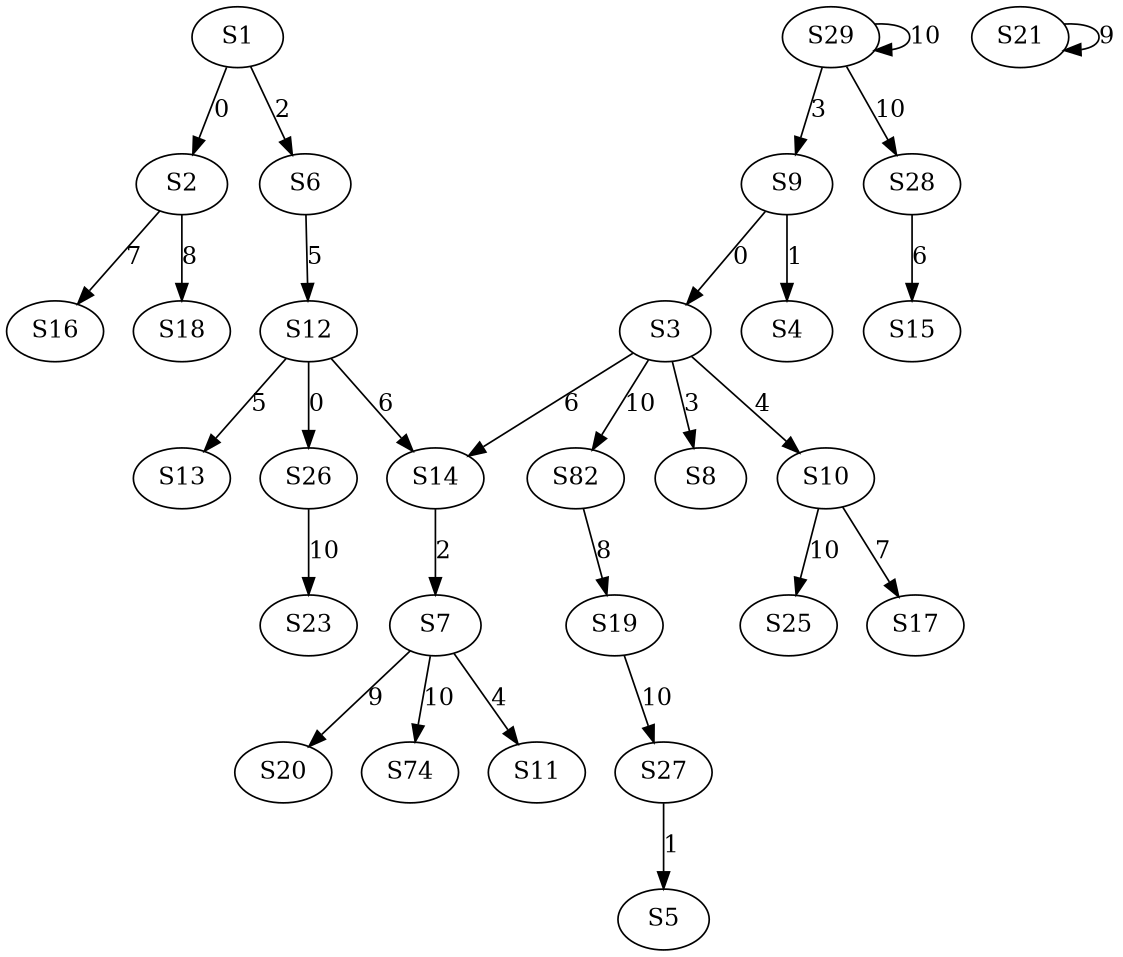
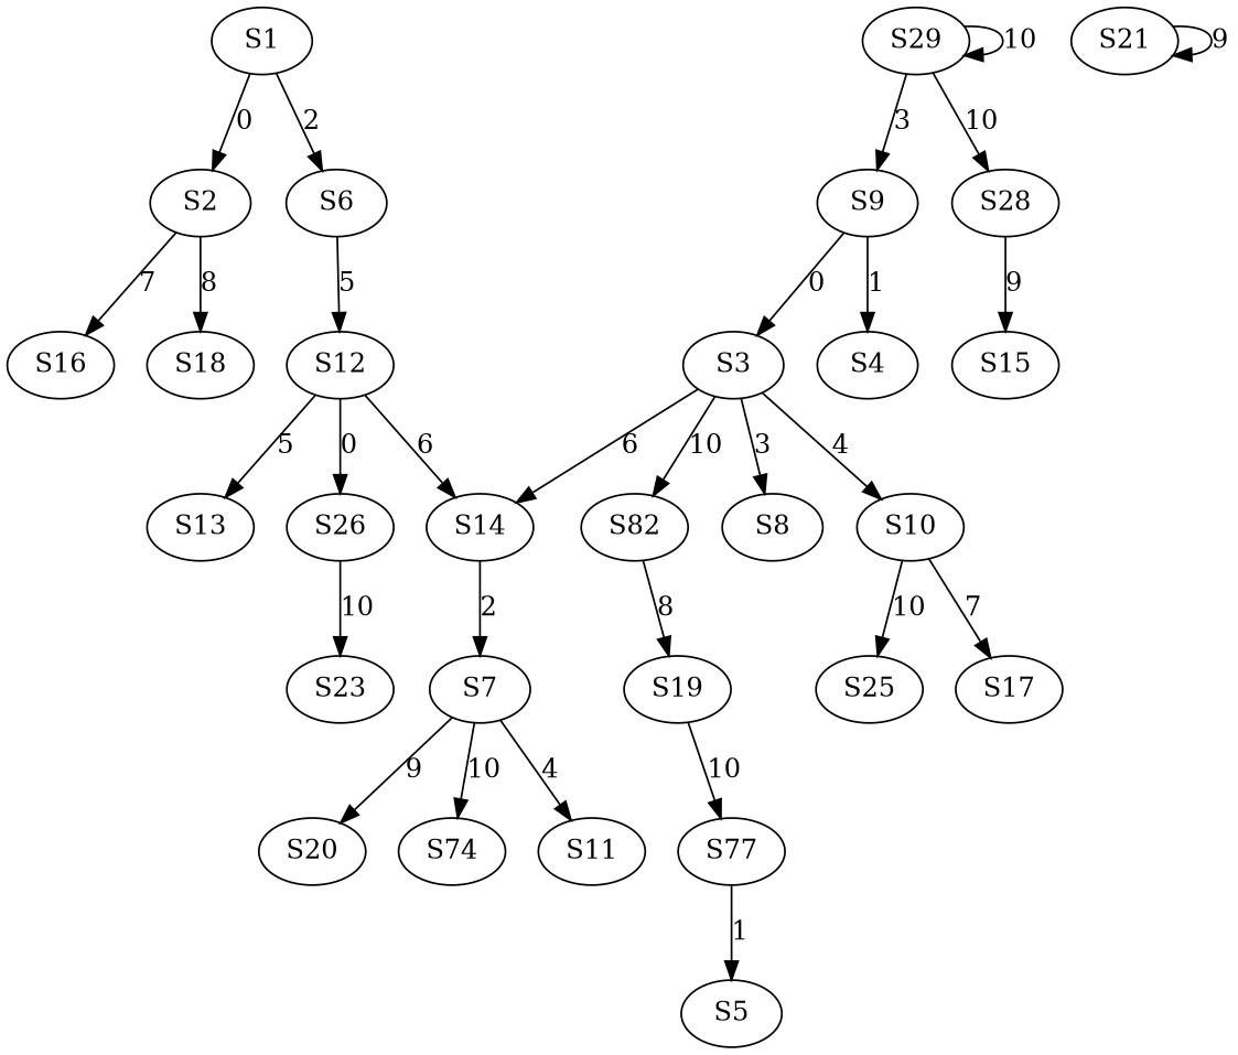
  strict digraph {
    S1
    S2
    S6
    S16
    S18
    S12
    S9
    S3
    S4
    S14
    S8
    S10
    n13 [label=S82]
    S7
    S17
    S25
    S19
-   S27
+   S27 [label=S77]
    S5
    S13
    S26
    S11
    S20
    n24 [label=S74]
    S29
    S28
    S15
    S23
    S21
    S1 -> S2 [label=0]
    S1 -> S6 [label=2]
    S2 -> S16 [label=7]
    S2 -> S18 [label=8]
    S6 -> S12 [label=5]
    S12 -> S14 [label=6]
    S12 -> S13 [label=5]
    S12 -> S26 [label=0]
    S9 -> S3 [label=0]
    S9 -> S4 [label=1]
    S3 -> S14 [label=6]
    S3 -> S8 [label=3]
    S3 -> S10 [label=4]
    S3 -> n13 [label=10]
    S14 -> S7 [label=2]
    S10 -> S17 [label=7]
    S10 -> S25 [label=10]
    n13 -> S19 [label=8]
    S7 -> S11 [label=4]
    S7 -> S20 [label=9]
    S7 -> n24 [label=10]
    S19 -> S27 [label=10]
    S27 -> S5 [label=1]
    S26 -> S23 [label=10]
    S29 -> S9 [label=3]
    S29 -> S29 [label=10]
    S29 -> S28 [label=10]
-   S28 -> S15 [label=6]
+   S28 -> S15 [label=9]
    S21 -> S21 [label=9]
  }
